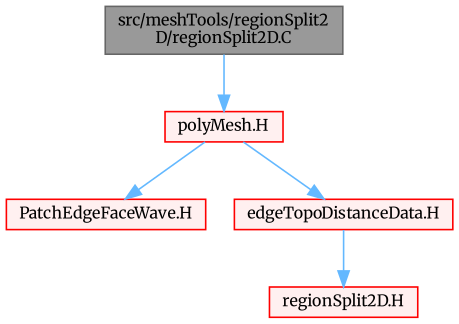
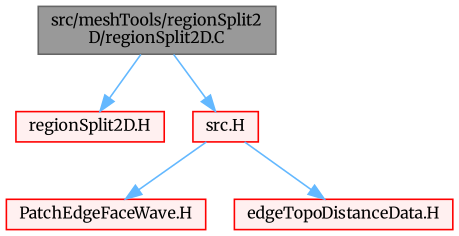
  digraph {
    fontname=Merriweather
    node [color=red fillcolor="#FFF0F0" fontname=Merriweather fontsize=10 shape=box style=filled]
    edge [color=steelblue1 fontname=Merriweather fontsize=10 labelfontname=Helvetica labelfontsize=10 style=solid]
    n1 [color=gray40 fillcolor=grey60 fontcolor=black height=0.2 label="src/meshTools/regionSplit2\lD/regionSplit2D.C" width=0.4]
    n2 [height=0.2 label="regionSplit2D.H" width=0.4]
-   n3 [height=0.2 label="polyMesh.H" width=0.4]
+   n3 [height=0.2 label="src.H" width=0.4]
    n4 [height=0.2 label="PatchEdgeFaceWave.H" width=0.4]
    n5 [height=0.2 label="edgeTopoDistanceData.H" width=0.4]
-   n5 -> n2
+   n1 -> n2
    n1 -> n3
    n3 -> n4
    n3 -> n5
  }
